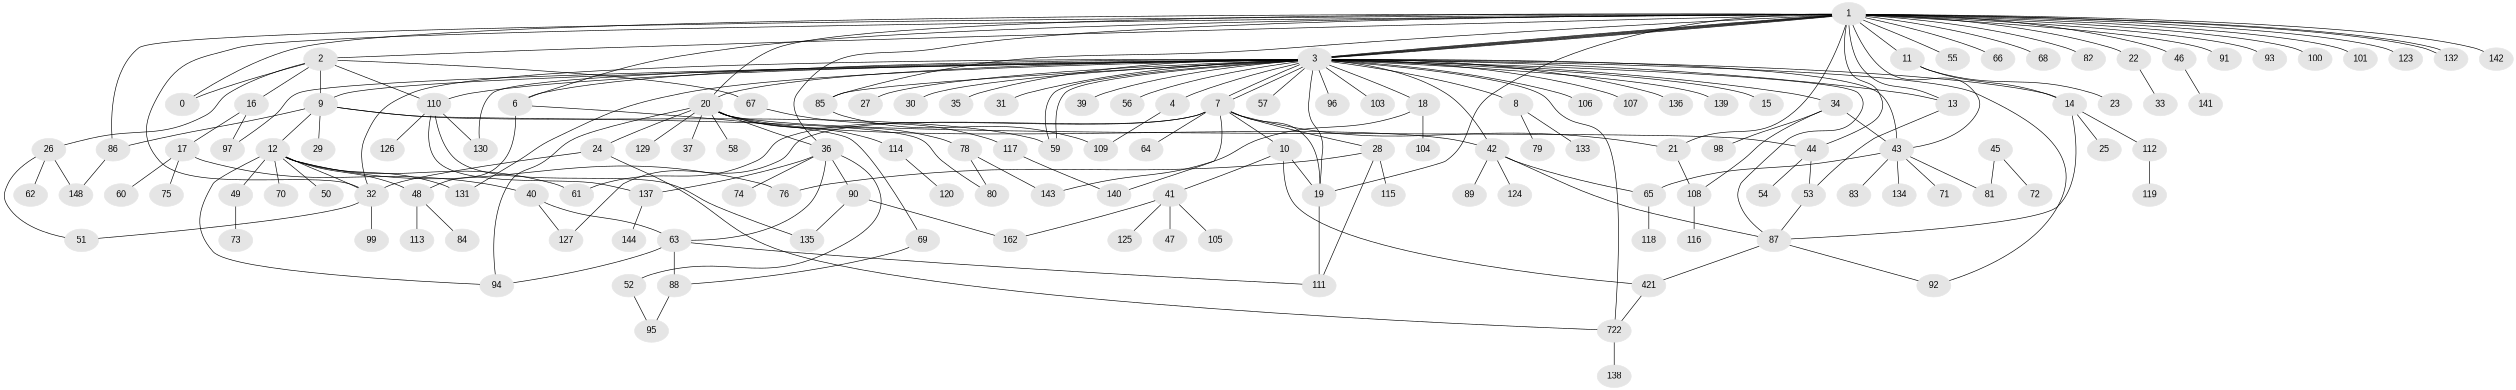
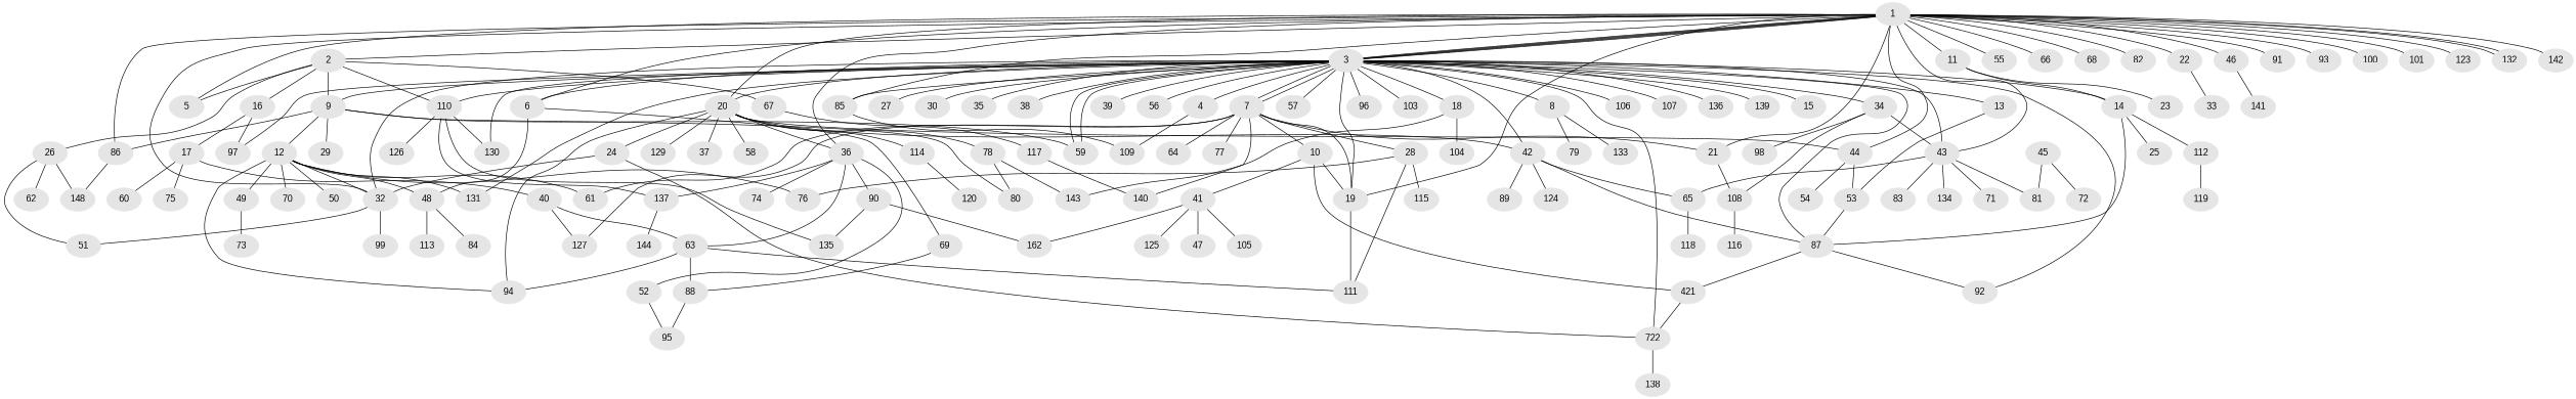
  graph {
    fontname="Liberation Sans"
    node [color=gray90 fontname="Liberation Sans" style=filled]
    edge [fontname="Liberation Sans"]
    1
    2
    3
-   5 [label=0]
+   5
    6
    11
    13
    19
    20
    21
    22
    32
    36
    43
    44
    46
    55
    66
    68
    82
    85
    86
    91
    93
    100
    101
    123
    132
    142
    9
    16
    26
    67
    110
    4
    7
    8
    14
    15
    18
    27
    30
    34
    35
-   38 [label=31]
+   38
    39
    42
    56
    57
    59
    87
    92
    96
    97
    103
    106
    107
    n58 [label=722]
    130
    131
    136
    139
    48
    69
    23
    53
    111
    94
    24
    37
    58
    78
    114
    129
    108
    33
    51
    99
    52
    63
    74
    90
    137
    65
    71
    81
    83
    134
    54
    141
    109
    n92 [label=148]
    12
    29
    80
    17
    62
    117
    135
    126
    10
    28
    61
    64
+   77
    127
    140
    79
    133
    25
    112
    104
    143
    98
    89
    124
    n117 [label=421]
    138
    84
    113
    88
    41
    76
    115
    49
    50
    70
    47
    n129 [label=162]
    105
    125
    73
    119
    40
    60
    75
    120
    116
    45
    72
    95
    144
    118
    1 -- 2
    1 -- 3
    1 -- 3
    1 -- 3
    1 -- 3
    1 -- 3
    1 -- 5
    1 -- 6
    1 -- 11
-   1 -- 13
    1 -- 19
    1 -- 20
    1 -- 21
    1 -- 22
    1 -- 32
    1 -- 36
    1 -- 43
    1 -- 44
    1 -- 46
    1 -- 55
    1 -- 66
    1 -- 68
    1 -- 82
    1 -- 85
    1 -- 86
    1 -- 91
    1 -- 93
    1 -- 100
    1 -- 101
    1 -- 123
    1 -- 132
    1 -- 132
    1 -- 142
    2 -- 5
    2 -- 9
    2 -- 16
    2 -- 26
    2 -- 67
    2 -- 110
    3 -- 6
    3 -- 13
    3 -- 19
    3 -- 20
    3 -- 32
    3 -- 43
    3 -- 85
    3 -- 9
    3 -- 110
    3 -- 4
    3 -- 7
    3 -- 7
    3 -- 8
    3 -- 14
    3 -- 15
    3 -- 18
    3 -- 27
    3 -- 30
    3 -- 34
    3 -- 35
    3 -- 38
    3 -- 39
    3 -- 42
    3 -- 56
    3 -- 57
    3 -- 59
    3 -- 59
    3 -- 87
    3 -- 92
    3 -- 96
    3 -- 97
    3 -- 103
    3 -- 106
    3 -- 107
    3 -- n58
    3 -- 130
    3 -- 131
    3 -- 136
    3 -- 139
    6 -- 48
    6 -- 69
    11 -- 14
    11 -- 23
    13 -- 53
    19 -- 111
    20 -- 36
    20 -- 44
    20 -- 42
    20 -- 94
    20 -- 24
    20 -- 37
    20 -- 58
    20 -- 78
    20 -- 114
    20 -- 129
    21 -- 108
    22 -- 33
    32 -- 51
    32 -- 99
    36 -- 52
    36 -- 63
    36 -- 74
    36 -- 90
    36 -- 137
    43 -- 65
    43 -- 71
    43 -- 81
    43 -- 83
    43 -- 134
    44 -- 53
    44 -- 54
    46 -- 141
    85 -- 109
    86 -- n92
    9 -- 86
    9 -- 59
    9 -- 12
    9 -- 29
    9 -- 80
    16 -- 97
    16 -- 17
    26 -- 51
    26 -- n92
    26 -- 62
    67 -- 117
    110 -- 130
    110 -- 137
    110 -- 135
    110 -- 126
    4 -- 109
    7 -- 19
    7 -- 21
    7 -- 10
    7 -- 28
    7 -- 61
    7 -- 64
+   7 -- 77
    7 -- 127
    7 -- 140
    8 -- 79
    8 -- 133
    14 -- 87
    14 -- 25
    14 -- 112
    18 -- 104
    18 -- 143
    34 -- 43
    34 -- 108
    34 -- 98
    42 -- 87
    42 -- 65
    42 -- 89
    42 -- 124
    87 -- 92
    87 -- n117
    n58 -- 138
    48 -- 84
    48 -- 113
    69 -- 88
    53 -- 87
    24 -- 32
    24 -- n58
    78 -- 80
    78 -- 143
    114 -- 120
    108 -- 116
    52 -- 95
    63 -- 111
    63 -- 94
    63 -- 88
    90 -- 135
    90 -- n129
    137 -- 144
    65 -- 118
    12 -- 32
    12 -- 131
    12 -- 48
    12 -- 94
    12 -- 61
    12 -- 76
    12 -- 49
    12 -- 50
    12 -- 70
    17 -- 40
    17 -- 60
    17 -- 75
    117 -- 140
    10 -- 19
    10 -- n117
    10 -- 41
    28 -- 111
    28 -- 76
    28 -- 115
    112 -- 119
    n117 -- n58
    88 -- 95
    41 -- 47
    41 -- n129
    41 -- 105
    41 -- 125
    49 -- 73
    40 -- 63
    40 -- 127
    45 -- 81
    45 -- 72
  }
